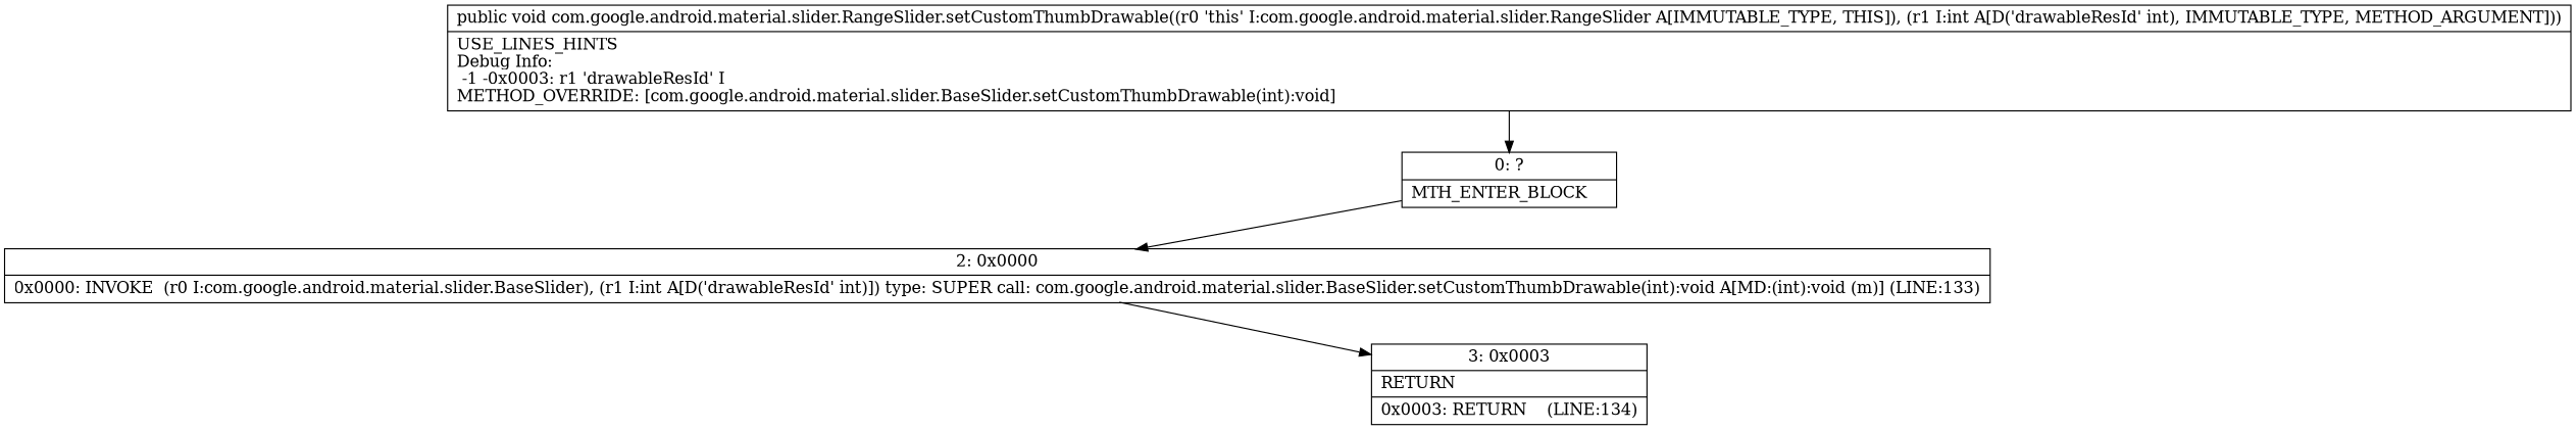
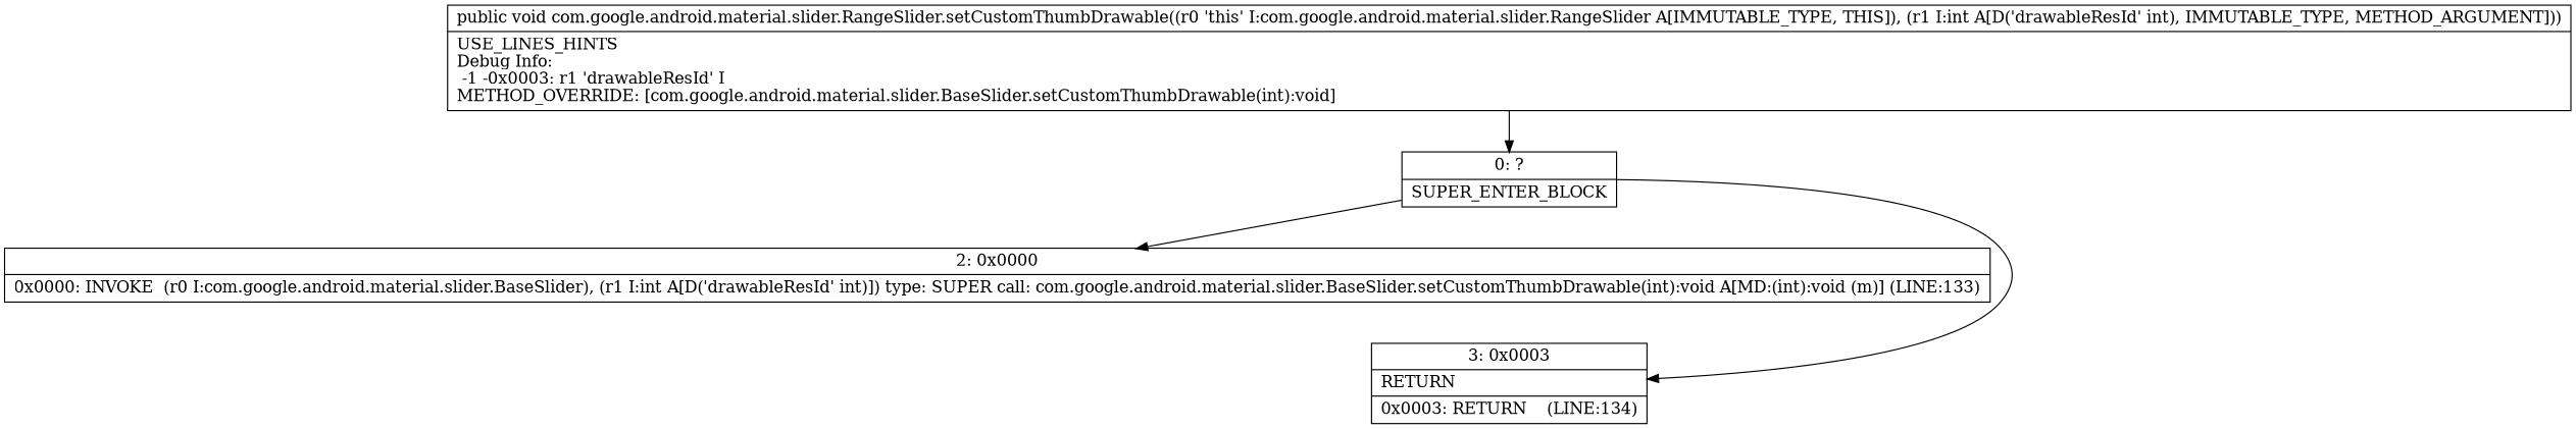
  digraph {
    node [shape=record]
-   n1 [label="{0\:\ ?|MTH_ENTER_BLOCK\l}"]
+   n1 [label="{0\:\ ?|SUPER_ENTER_BLOCK\l}"]
    n2 [label="{2\:\ 0x0000|0x0000: INVOKE  (r0 I:com.google.android.material.slider.BaseSlider), (r1 I:int A[D('drawableResId' int)]) type: SUPER call: com.google.android.material.slider.BaseSlider.setCustomThumbDrawable(int):void A[MD:(int):void (m)] (LINE:133)\l}"]
    n3 [label="{3\:\ 0x0003|RETURN\l|0x0003: RETURN    (LINE:134)\l}"]
    n4 [label="{public void com.google.android.material.slider.RangeSlider.setCustomThumbDrawable((r0 'this' I:com.google.android.material.slider.RangeSlider A[IMMUTABLE_TYPE, THIS]), (r1 I:int A[D('drawableResId' int), IMMUTABLE_TYPE, METHOD_ARGUMENT]))  | USE_LINES_HINTS\lDebug Info:\l  \-1 \-0x0003: r1 'drawableResId' I\lMETHOD_OVERRIDE: [com.google.android.material.slider.BaseSlider.setCustomThumbDrawable(int):void]\l}"]
    n1 -> n2
-   n2 -> n3
+   n1 -> n3
    n4 -> n1
  }
